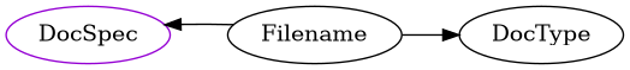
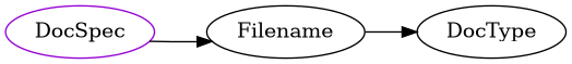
  digraph {
    rankdir=LR
    n1 [color=darkviolet label=DocSpec shape=oval]
    Filename
    DocType
-   Filename -> n1
+   n1 -> Filename
    Filename -> DocType
  }
